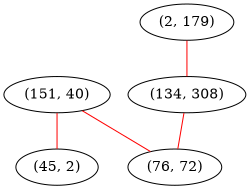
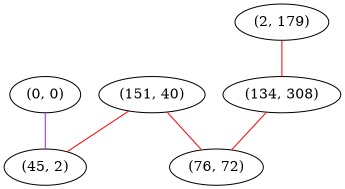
  graph {
    edge [color=red weight=1]
    n1 [label="(45, 2)"]
+   "(0, 0)"
    n3 [label="(134, 308)"]
    "(2, 179)"
    "(76, 72)"
    "(151, 40)"
+   "(0, 0)" -- n1 [color=purple weight=4]
    n3 -- "(76, 72)"
    "(2, 179)" -- n3
    "(151, 40)" -- n1
    "(151, 40)" -- "(76, 72)"
  }
